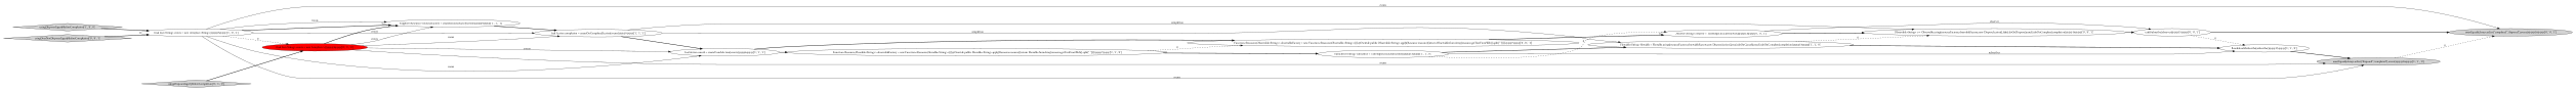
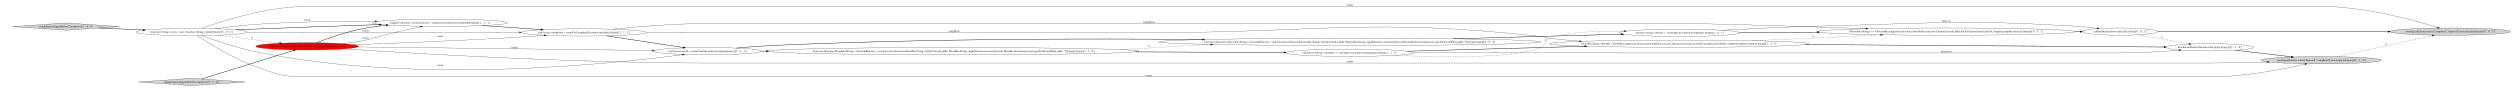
  digraph {
    fontname="EB Garamond"
    rankdir=LR
    node [fillcolor=white fontname="EB Garamond" shape=ellipse style=filled]
    edge [fontname="EB Garamond" style=bold]
    n1 [label="Subscriber<String> subscriber = TestHelper.mockSubscriber()@@@13@@@['1', '1', '0']"]
    n2 [label="flowable.safeSubscribe(subscriber)@@@15@@@['1', '1', '0']"]
    n3 [label="Flowable<String> flowable = Flowable.using(resourceFactory,observableFactory,new DisposeAction(),true).doOnCancel(unsub).doOnComplete(completion)@@@14@@@['1', '1', '0']"]
    n4 [label="Observer<String> observer = TestHelper.mockObserver()@@@13@@@['0', '0', '1']"]
    n5 [fillcolor=lightgray label="assertEquals(Arrays.asList(\"disposed\",\"completed\"),events)@@@16@@@['1', '1', '0']"]
    n6 [label="Observable<String> o = Observable.using(resourceFactory,observableFactory,new DisposeAction(),false).doOnDispose(unsub).doOnComplete(completion)@@@14@@@['0', '0', '1']"]
    n7 [label="o.safeSubscribe(observer)@@@15@@@['0', '0', '1']"]
    n8 [label="final List<String> events = new ArrayList<String>()@@@3@@@['1', '0', '1']"]
    n9 [label="Supplier<Resource> resourceFactory = createResourceFactory(events)@@@4@@@['1', '1', '1']"]
    n10 [label="final Action unsub = createUnsubAction(events)@@@6@@@['1', '1', '1']"]
    n11 [label="final Action completion = createOnCompletedAction(events)@@@5@@@['1', '1', '1']"]
    n12 [fillcolor=lightgray label="assertEquals(Arrays.asList(\"completed\",\"disposed\"),events)@@@16@@@['0', '0', '1']"]
    n13 [fillcolor=red label="final List<String> events = new ArrayList<>()@@@3@@@['0', '1', '0']"]
    n14 [label="Function<Resource,Observable<String>> observableFactory = new Function<Resource,Observable<String>>(){@Override public Observable<String> apply(Resource resource){return Observable.fromArray(resource.getTextFromWeb().split(\" \"))}}@@@7@@@['0', '0', '1']"]
    n15 [label="Function<Resource,Flowable<String>> observableFactory = new Function<Resource,Flowable<String>>(){@Override public Flowable<String> apply(Resource resource){return Flowable.fromArray(resource.getTextFromWeb().split(\" \"))}}@@@7@@@['1', '1', '0']"]
    n16 [fillcolor=lightgray label="usingDisposesEagerlyBeforeCompletion['0', '1', '0']" shape=diamond]
    n17 [fillcolor=lightgray label="usingDisposesEagerlyBeforeCompletion['1', '0', '0']" shape=diamond]
-   n18 [fillcolor=lightgray label="usingDoesNotDisposesEagerlyBeforeCompletion['0', '0', '1']" shape=diamond]
    n1 -> n2 [label=subscriber style=solid]
    n1 -> n3
    n1 -> n4 [label=0 style=dashed]
    n2 -> n5
    n3 -> n2
    n3 -> n6 [label=0 style=dashed]
    n4 -> n6
    n4 -> n7 [label=observer style=solid]
    n5 -> n12 [label=0 style=dashed]
    n6 -> n7
    n7 -> n2 [label=0 style=dashed]
    n7 -> n12
    n8 -> n5 [label=events style=solid]
    n8 -> n9
    n8 -> n9 [label=events style=solid]
    n8 -> n10 [label=events style=solid]
    n8 -> n11 [label=events style=solid]
    n8 -> n12 [label=events style=solid]
    n8 -> n13 [label=0 style=dashed]
    n9 -> n11
    n10 -> n14
    n10 -> n15
    n11 -> n3 [label=completion style=solid]
    n11 -> n6 [label=completion style=solid]
    n11 -> n10
    n13 -> n5 [label=events style=solid]
    n13 -> n9
    n13 -> n9 [label=events style=solid]
    n13 -> n10 [label=events style=solid]
    n13 -> n11 [label=events style=solid]
    n14 -> n4
    n15 -> n1
    n15 -> n14 [label=0 style=dashed]
    n16 -> n13
    n17 -> n8
-   n18 -> n8
  }
